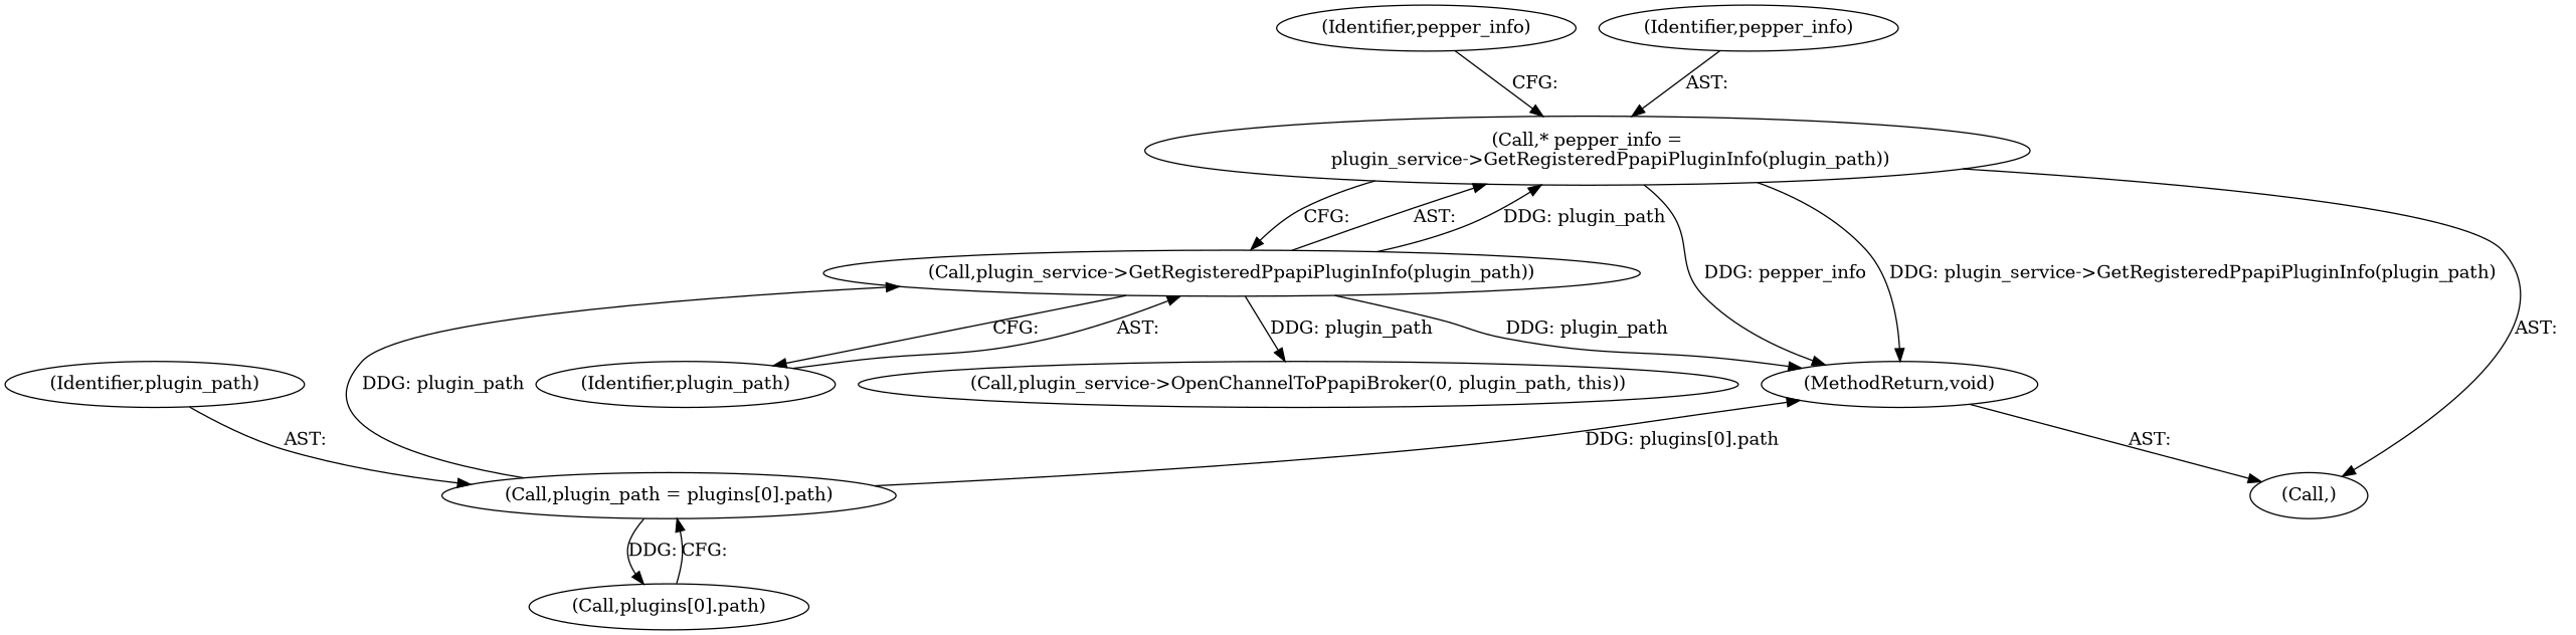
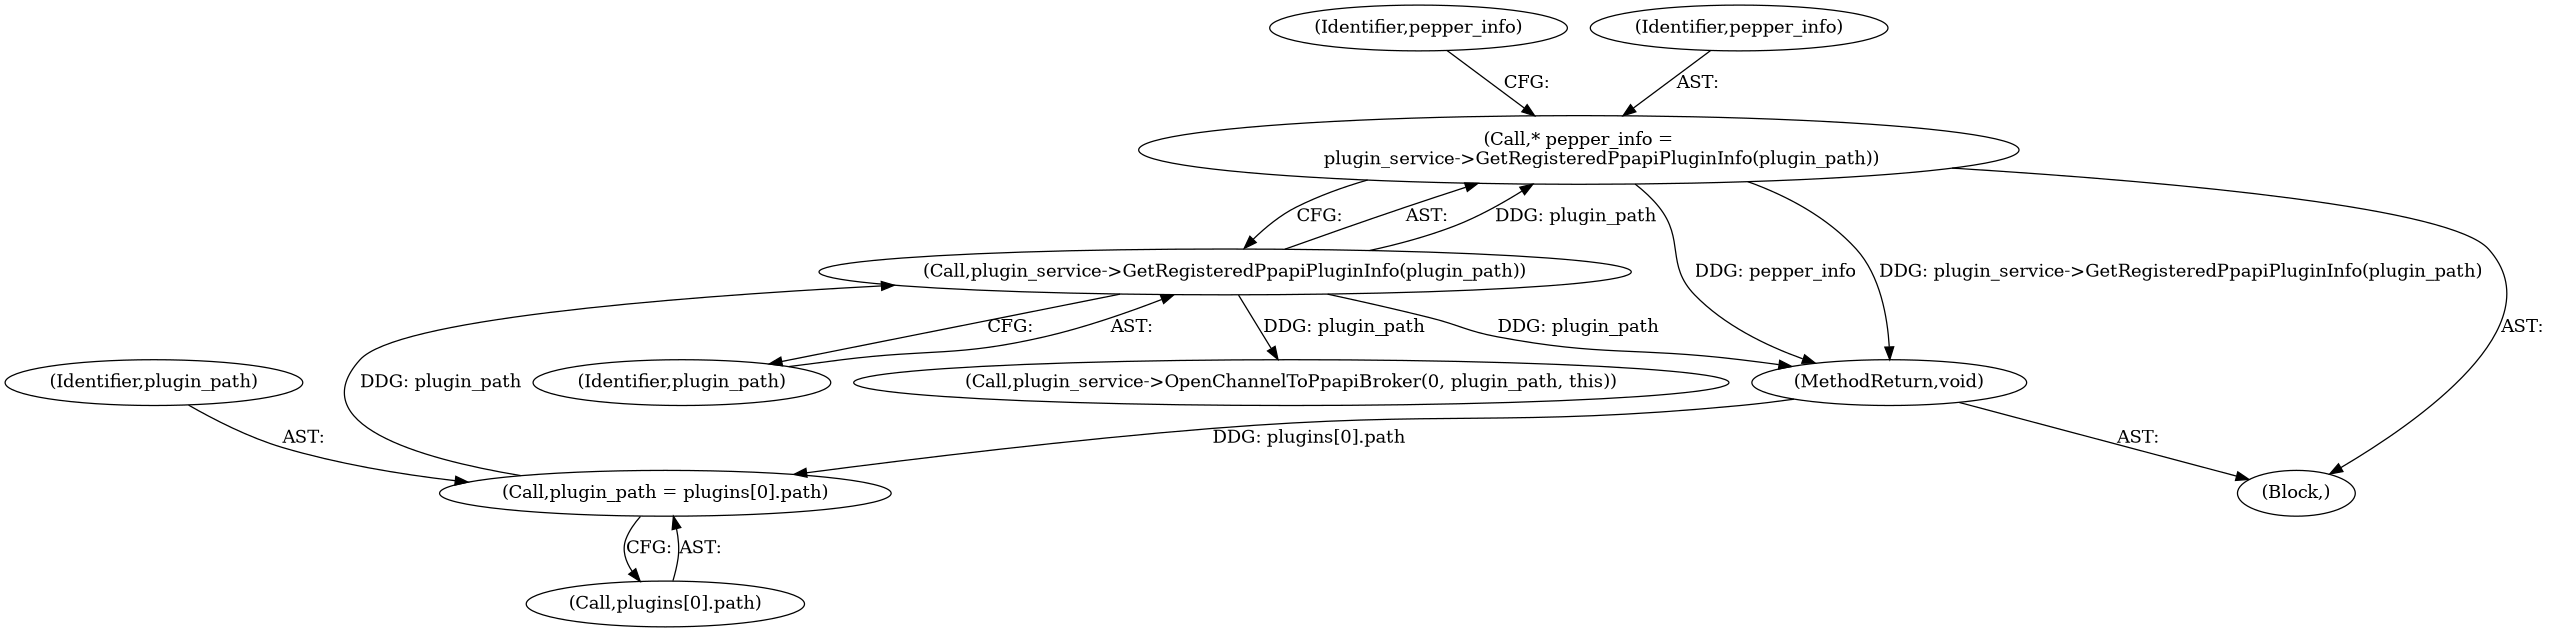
  digraph {
    n1 [label="(Call,* pepper_info =\n        plugin_service->GetRegisteredPpapiPluginInfo(plugin_path))"]
    n2 [label="(Call,plugin_service->GetRegisteredPpapiPluginInfo(plugin_path))"]
    n3 [label="(MethodReturn,void)"]
-   n4 [label="(Call,)"]
+   n4 [label="(Block,)"]
    n5 [label="(Identifier,plugin_path)"]
    n6 [label="(Call,plugin_service->OpenChannelToPpapiBroker(0, plugin_path, this))"]
    n7 [label="(Call,plugin_path = plugins[0].path)"]
    n8 [label="(Call,plugins[0].path)"]
    n9 [label="(Identifier,pepper_info)"]
    n10 [label="(Identifier,pepper_info)"]
    n11 [label="(Identifier,plugin_path)"]
    n1 -> n2 [label="CFG: "]
    n1 -> n3 [label="DDG: pepper_info"]
    n1 -> n3 [label="DDG: plugin_service->GetRegisteredPpapiPluginInfo(plugin_path)"]
    n1 -> n4 [label="AST: "]
    n2 -> n1 [label="AST: "]
    n2 -> n1 [label="DDG: plugin_path"]
    n2 -> n3 [label="DDG: plugin_path"]
    n2 -> n5 [label="CFG: "]
    n2 -> n6 [label="DDG: plugin_path"]
    n3 -> n4 [label="AST: "]
    n5 -> n2 [label="AST: "]
    n7 -> n2 [label="DDG: plugin_path"]
-   n7 -> n3 [label="DDG: plugins[0].path"]
-   n7 -> n8 [label="DDG: "]
-   n8 -> n7 [label="CFG: "]
+   n3 -> n7 [label="DDG: plugins[0].path"]
+   n7 -> n8 [label="CFG: "]
+   n8 -> n7 [label="AST: "]
    n9 -> n1 [label="CFG: "]
    n10 -> n1 [label="AST: "]
    n11 -> n7 [label="AST: "]
  }
